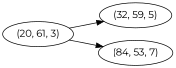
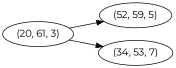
  digraph {
    fontname=Montserrat
    rankdir=LR
    node [fontname=Montserrat]
    edge [fontname=Montserrat]
    "(20, 61, 3)"
-   "(32, 59, 5)"
-   "(34, 53, 7)" [label="(84, 53, 7)"]
+   "(32, 59, 5)" [label="(52, 59, 5)"]
+   "(34, 53, 7)"
    "(20, 61, 3)" -> "(32, 59, 5)"
    "(20, 61, 3)" -> "(34, 53, 7)"
  }
